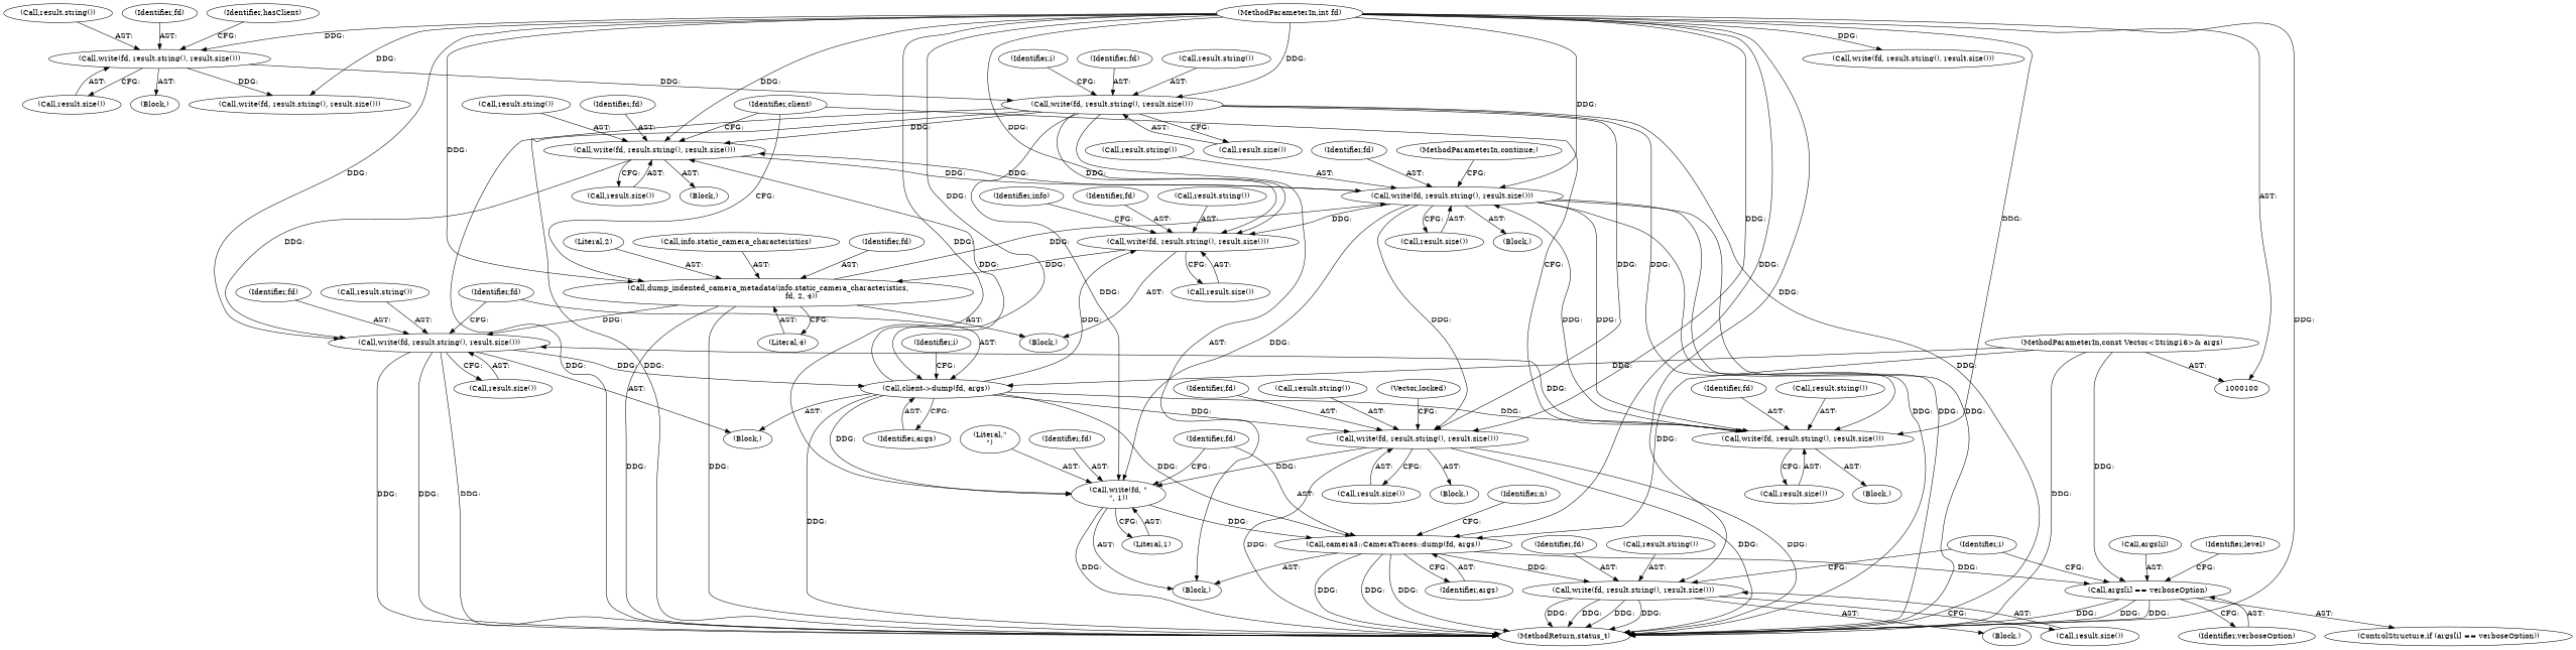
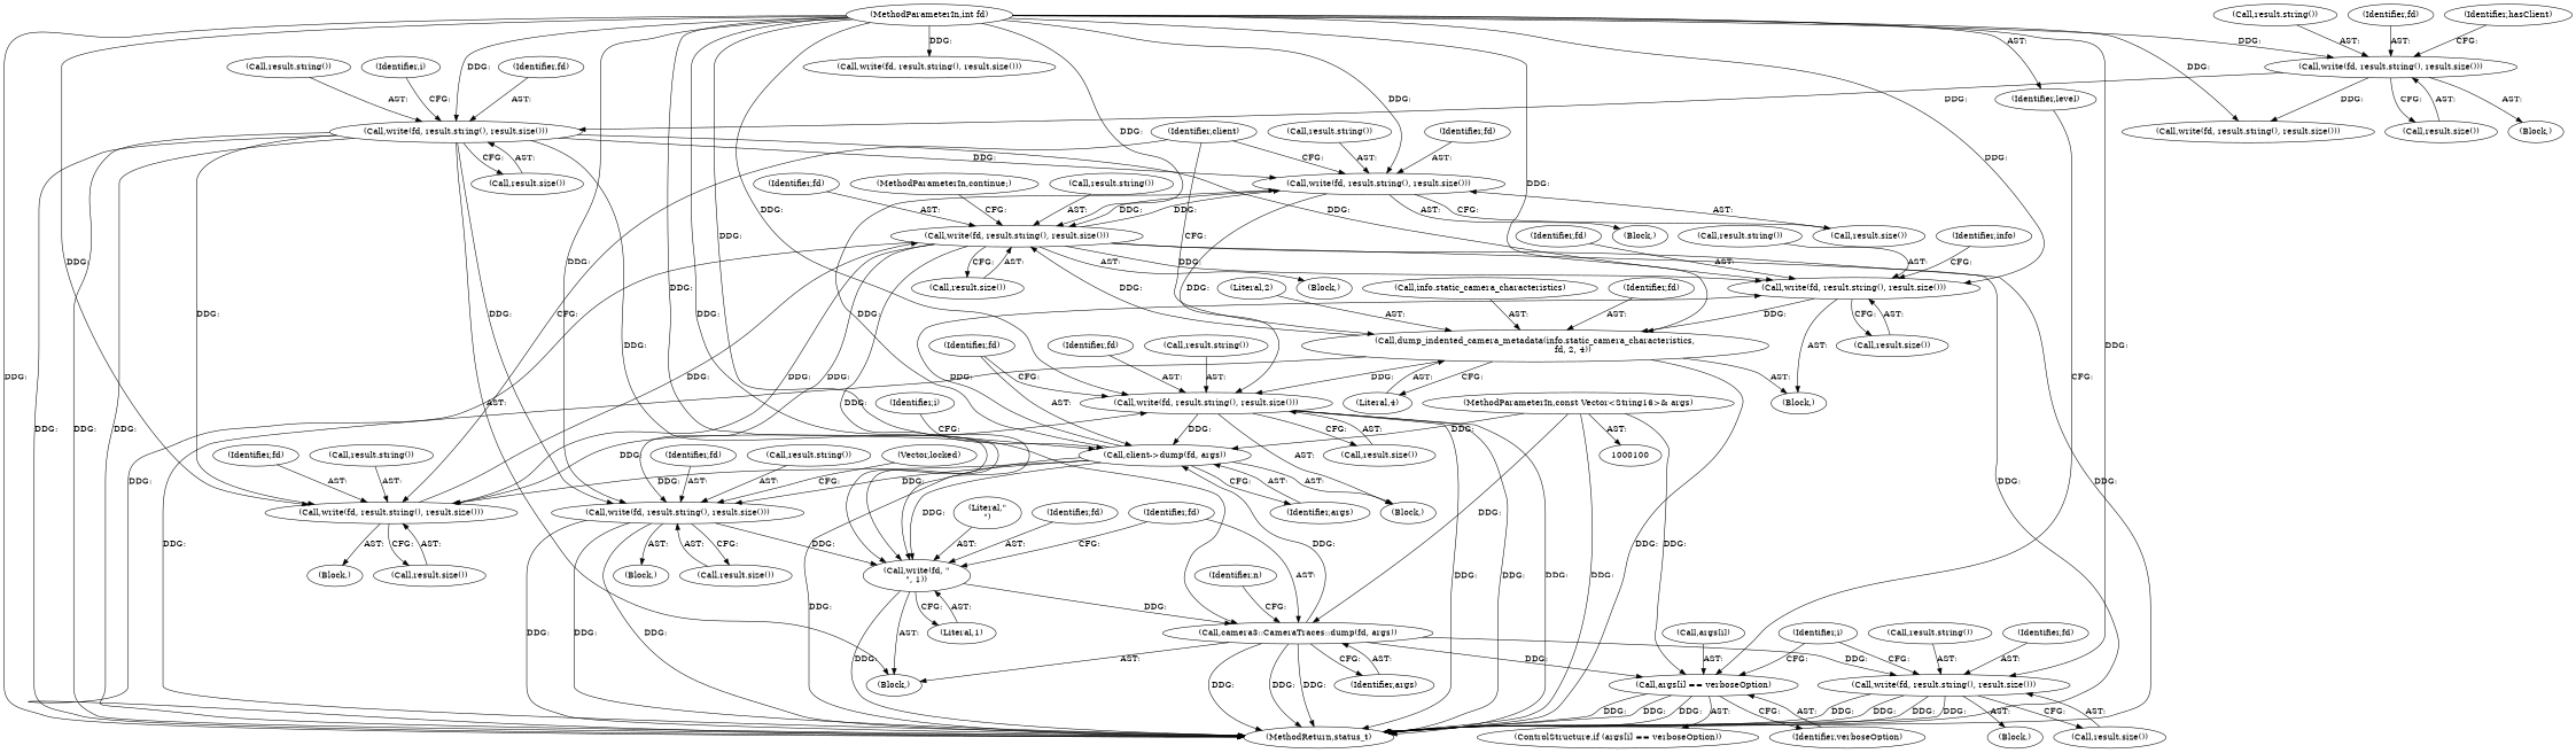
  digraph {
    n1 [label="(Call,write(fd, result.string(), result.size()))"]
    n2 [label="(Call,write(fd, result.string(), result.size()))"]
    n3 [label="(Call,write(fd, result.string(), result.size()))"]
    n4 [label="(Call,result.size())"]
    n5 [label="(Block,)"]
    n6 [label="(Call,write(fd, result.string(), result.size()))"]
    n7 [label="(Call,write(fd, result.string(), result.size()))"]
    n8 [label="(Call,write(fd, result.string(), result.size()))"]
    n9 [label="(Call,write(fd, \"\n\", 1))"]
    n10 [label="(MethodReturn,status_t)"]
    n11 [label="(Call,result.size())"]
    n12 [label="(Block,)"]
    n13 [label="(Call,client->dump(fd, args))"]
    n14 [label="(Block,)"]
    n15 [label="(Call,result.size())"]
    n16 [label="(Call,write(fd, result.string(), result.size()))"]
    n17 [label="(Call,result.size())"]
    n18 [label="(Block,)"]
    n19 [label="(Call,dump_indented_camera_metadata(info.static_camera_characteristics,\n                            fd, 2, 4))"]
    n20 [label="(Block,)"]
    n21 [label="(Call,result.size())"]
    n22 [label="(Block,)"]
    n23 [label="(Call,result.size())"]
    n24 [label="(Block,)"]
    n25 [label="(Call,result.size())"]
    n26 [label="(Call,camera3::CameraTraces::dump(fd, args))"]
    n27 [label="(Literal,1)"]
    n28 [label="(Call,write(fd, result.string(), result.size()))"]
    n29 [label="(Block,)"]
    n30 [label="(Call,result.size())"]
    n31 [label="(Call,write(fd, result.string(), result.size()))"]
    n32 [label="(MethodParameterIn,int fd)"]
    n33 [label="(Call,write(fd, result.string(), result.size()))"]
    n34 [label="(Call,write(fd, result.string(), result.size()))"]
    1000100
    n36 [label="(Literal,4)"]
    n37 [label="(Identifier,args)"]
    n38 [label="(Call,args[i] == verboseOption)"]
    n39 [label="(Identifier,args)"]
    n40 [label="(Block,)"]
    n41 [label="(Call,result.size())"]
    n42 [label="(MethodParameterIn,const Vector<String16>& args)"]
    n43 [label="(Identifier,verboseOption)"]
    n44 [label="(ControlStructure,if (args[i] == verboseOption))"]
    n45 [label="(Identifier,fd)"]
    n46 [label="(Identifier,fd)"]
    n47 [label="(Call,args[i])"]
    n48 [label="(Call,result.string())"]
    n49 [label="(Literal,2)"]
    n50 [label="(Call,info.static_camera_characteristics)"]
    n51 [label="(MethodParameterIn,continue;)"]
    n52 [label="(Identifier,fd)"]
    n53 [label="(Identifier,fd)"]
    n54 [label="(Literal,\"\n\")"]
    n55 [label="(Call,result.string())"]
    n56 [label="(Identifier,n)"]
    n57 [label="(Call,result.string())"]
    n58 [label="(Identifier,fd)"]
    n59 [label="(Identifier,i)"]
    n60 [label="(Identifier,client)"]
    n61 [label="(Call,result.string())"]
    n62 [label="(Call,result.string())"]
    n63 [label="(Call,result.string())"]
    n64 [label="(Call,result.string())"]
    n65 [label="(Call,result.string())"]
    n66 [label="(Identifier,fd)"]
    n67 [label="(Identifier,fd)"]
    n68 [label="(Identifier,fd)"]
    n69 [label="(Identifier,i)"]
    n70 [label="(Identifier,info)"]
    n71 [label="(Identifier,fd)"]
    n72 [label="(Call,result.string())"]
    n73 [label="(Vector,locked)"]
    n74 [label="(Identifier,i)"]
    n75 [label="(Identifier,fd)"]
    n76 [label="(Identifier,fd)"]
    n77 [label="(Identifier,fd)"]
    n78 [label="(Identifier,hasClient)"]
    n79 [label="(Identifier,level)"]
    n80 [label="(Identifier,fd)"]
    n1 -> n2 [label="DDG: "]
    n1 -> n3 [label="DDG: "]
    n1 -> n4 [label="CFG: "]
    n1 -> n5 [label="AST: "]
    n2 -> n1 [label="DDG: "]
    n2 -> n6 [label="DDG: "]
    n2 -> n7 [label="DDG: "]
    n2 -> n8 [label="DDG: "]
    n2 -> n9 [label="DDG: "]
    n2 -> n10 [label="DDG: "]
    n2 -> n10 [label="DDG: "]
    n2 -> n10 [label="DDG: "]
    n2 -> n11 [label="CFG: "]
    n2 -> n12 [label="AST: "]
    n3 -> n10 [label="DDG: "]
    n3 -> n10 [label="DDG: "]
    n3 -> n10 [label="DDG: "]
    n3 -> n13 [label="DDG: "]
    n3 -> n14 [label="AST: "]
    n3 -> n15 [label="CFG: "]
    n4 -> n1 [label="AST: "]
    n6 -> n19 [label="DDG: "]
    n6 -> n20 [label="AST: "]
    n6 -> n21 [label="CFG: "]
    n7 -> n2 [label="DDG: "]
    n7 -> n3 [label="DDG: "]
    n7 -> n22 [label="AST: "]
    n7 -> n23 [label="CFG: "]
    n8 -> n9 [label="DDG: "]
    n8 -> n10 [label="DDG: "]
    n8 -> n10 [label="DDG: "]
    n8 -> n10 [label="DDG: "]
    n8 -> n24 [label="AST: "]
    n8 -> n25 [label="CFG: "]
    n9 -> n10 [label="DDG: "]
    n9 -> n18 [label="AST: "]
    n9 -> n26 [label="DDG: "]
    n9 -> n27 [label="CFG: "]
    n11 -> n2 [label="AST: "]
    n13 -> n1 [label="DDG: "]
    n13 -> n6 [label="DDG: "]
    n13 -> n7 [label="DDG: "]
    n13 -> n8 [label="DDG: "]
    n13 -> n9 [label="DDG: "]
    n13 -> n10 [label="DDG: "]
    n13 -> n14 [label="AST: "]
-   n13 -> n26 [label="DDG: "]
+   n26 -> n13 [label="DDG: "]
    n13 -> n37 [label="CFG: "]
    n15 -> n3 [label="AST: "]
    n16 -> n1 [label="DDG: "]
    n16 -> n6 [label="DDG: "]
    n16 -> n7 [label="DDG: "]
    n16 -> n8 [label="DDG: "]
    n16 -> n9 [label="DDG: "]
    n16 -> n10 [label="DDG: "]
    n16 -> n10 [label="DDG: "]
    n16 -> n10 [label="DDG: "]
    n16 -> n17 [label="CFG: "]
    n16 -> n18 [label="AST: "]
    n17 -> n16 [label="AST: "]
    n19 -> n2 [label="DDG: "]
    n19 -> n3 [label="DDG: "]
    n19 -> n10 [label="DDG: "]
    n19 -> n10 [label="DDG: "]
    n19 -> n20 [label="AST: "]
    n19 -> n36 [label="CFG: "]
    n21 -> n6 [label="AST: "]
    n23 -> n7 [label="AST: "]
    n25 -> n8 [label="AST: "]
    n26 -> n10 [label="DDG: "]
    n26 -> n10 [label="DDG: "]
    n26 -> n10 [label="DDG: "]
    n26 -> n18 [label="AST: "]
    n26 -> n33 [label="DDG: "]
    n26 -> n38 [label="DDG: "]
    n26 -> n39 [label="CFG: "]
    n27 -> n9 [label="AST: "]
    n28 -> n16 [label="DDG: "]
    n28 -> n29 [label="AST: "]
    n28 -> n30 [label="CFG: "]
    n28 -> n31 [label="DDG: "]
    n30 -> n28 [label="AST: "]
    n32 -> n1 [label="DDG: "]
    n32 -> n2 [label="DDG: "]
    n32 -> n3 [label="DDG: "]
    n32 -> n6 [label="DDG: "]
    n32 -> n7 [label="DDG: "]
    n32 -> n8 [label="DDG: "]
    n32 -> n9 [label="DDG: "]
    n32 -> n10 [label="DDG: "]
    n32 -> n13 [label="DDG: "]
    n32 -> n16 [label="DDG: "]
    n32 -> n19 [label="DDG: "]
    n32 -> n26 [label="DDG: "]
    n32 -> n28 [label="DDG: "]
    n32 -> n31 [label="DDG: "]
    n32 -> n33 [label="DDG: "]
    n32 -> n34 [label="DDG: "]
-   n32 -> 1000100 [label="AST: "]
+   n32 -> n79 [label="AST: "]
    n33 -> n10 [label="DDG: "]
    n33 -> n10 [label="DDG: "]
    n33 -> n10 [label="DDG: "]
    n33 -> n10 [label="DDG: "]
    n33 -> n40 [label="AST: "]
    n33 -> n41 [label="CFG: "]
    n36 -> n19 [label="AST: "]
    n37 -> n13 [label="AST: "]
    n38 -> n10 [label="DDG: "]
    n38 -> n10 [label="DDG: "]
    n38 -> n10 [label="DDG: "]
    n38 -> n43 [label="CFG: "]
    n38 -> n44 [label="AST: "]
    n39 -> n26 [label="AST: "]
    n41 -> n33 [label="AST: "]
    n42 -> n10 [label="DDG: "]
    n42 -> n13 [label="DDG: "]
    n42 -> n26 [label="DDG: "]
    n42 -> 1000100 [label="AST: "]
    n42 -> n38 [label="DDG: "]
    n43 -> n38 [label="AST: "]
    n45 -> n16 [label="AST: "]
    n46 -> n9 [label="CFG: "]
    n46 -> n26 [label="AST: "]
    n47 -> n38 [label="AST: "]
    n48 -> n33 [label="AST: "]
    n49 -> n19 [label="AST: "]
    n50 -> n19 [label="AST: "]
    n51 -> n2 [label="CFG: "]
    n52 -> n8 [label="AST: "]
    n53 -> n7 [label="AST: "]
    n54 -> n9 [label="AST: "]
    n55 -> n8 [label="AST: "]
    n56 -> n26 [label="CFG: "]
    n57 -> n1 [label="AST: "]
    n58 -> n6 [label="AST: "]
    n59 -> n33 [label="CFG: "]
    n59 -> n38 [label="CFG: "]
    n60 -> n1 [label="CFG: "]
    n60 -> n7 [label="CFG: "]
    n60 -> n19 [label="CFG: "]
    n61 -> n28 [label="AST: "]
    n62 -> n6 [label="AST: "]
    n63 -> n16 [label="AST: "]
    n64 -> n3 [label="AST: "]
    n65 -> n2 [label="AST: "]
    n66 -> n19 [label="AST: "]
    n67 -> n1 [label="AST: "]
    n68 -> n9 [label="AST: "]
    n69 -> n16 [label="CFG: "]
    n70 -> n6 [label="CFG: "]
    n71 -> n3 [label="AST: "]
    n72 -> n7 [label="AST: "]
    n73 -> n8 [label="CFG: "]
    n74 -> n13 [label="CFG: "]
    n75 -> n3 [label="CFG: "]
    n75 -> n13 [label="AST: "]
    n76 -> n28 [label="AST: "]
    n77 -> n33 [label="AST: "]
    n78 -> n28 [label="CFG: "]
    n79 -> n38 [label="CFG: "]
    n80 -> n2 [label="AST: "]
  }
